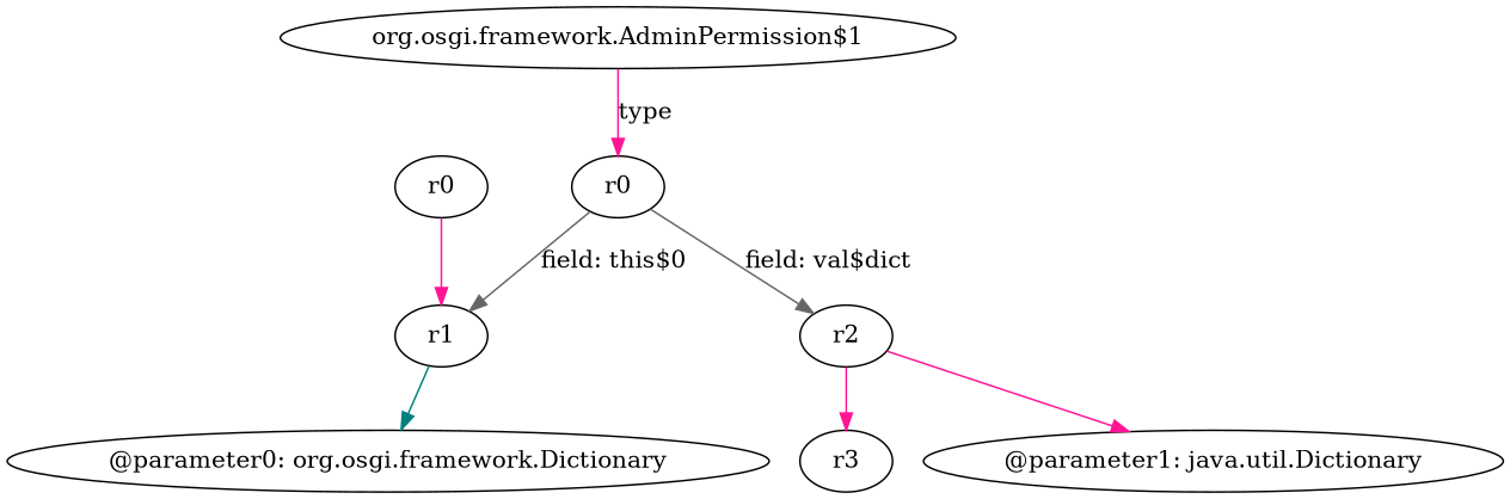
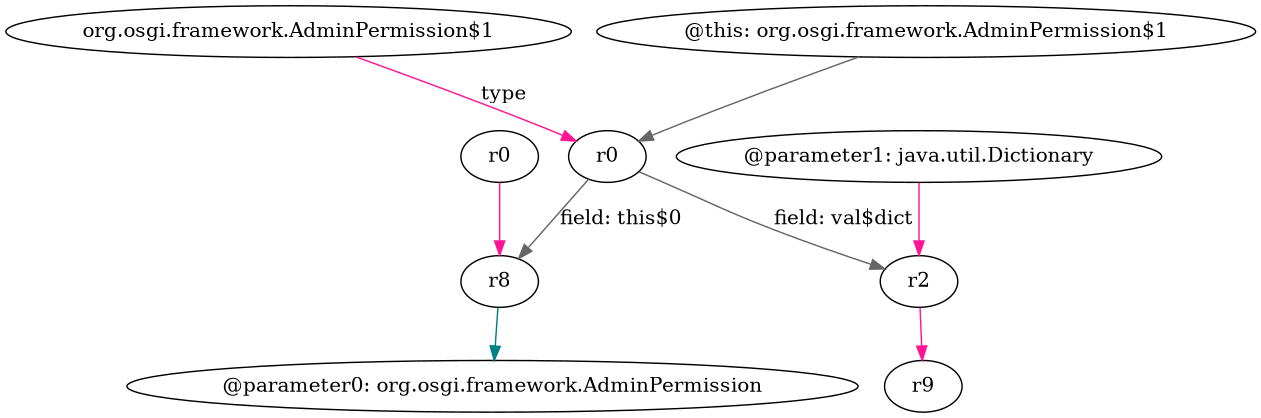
  digraph {
    edge [color=deeppink]
    n1 [label=r0]
-   n2 [label=r1]
-   n3 [label="@parameter0: org.osgi.framework.Dictionary"]
+   n2 [label=r8]
+   n3 [label="@parameter0: org.osgi.framework.AdminPermission"]
    n4 [label="org.osgi.framework.AdminPermission$1"]
    n5 [label=r0]
    n6 [label=r2]
-   n7 [label=r3]
+   n7 [label=r9]
    n8 [label="@parameter1: java.util.Dictionary"]
+   n9 [label="@this: org.osgi.framework.AdminPermission$1"]
    n1 -> n2
    n2 -> n3 [color=teal]
    n4 -> n5 [label=type]
    n5 -> n2 [color=gray40 label="field: this$0"]
    n5 -> n6 [color=gray40 label="field: val$dict"]
    n6 -> n7
-   n6 -> n8
+   n8 -> n6
+   n9 -> n5 [color=gray40]
  }
